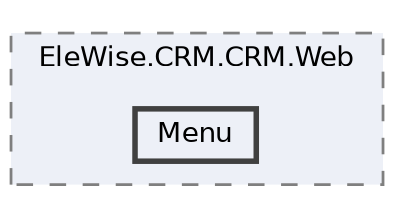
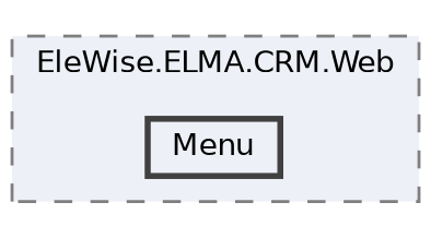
  digraph {
    compound=true
    rankdir=LR
    n1 [color=grey25 fillcolor="#edf0f7" fontname=Helvetica fontsize=10 height=0.2 label=Menu shape=box style="filled,bold" width=0.4]
    subgraph cluster_1 {
      bgcolor="#edf0f7"
      fontname=Helvetica
      fontsize=10
-     label="EleWise.CRM.CRM.Web"
+     label="EleWise.ELMA.CRM.Web"
      pencolor=grey50
      style="filled,dashed"
      n1
    }
  }
